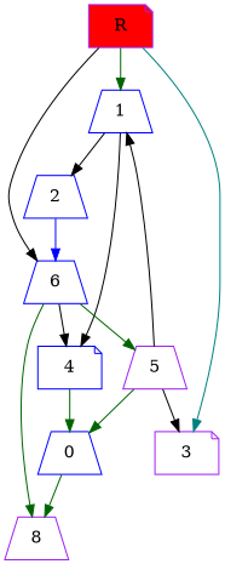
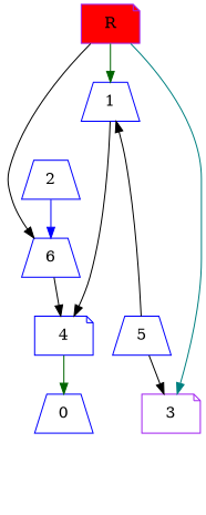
  digraph {
    node [color=blue shape=trapezium]
    edge [color=black]
    1
    2
    4 [shape=note]
    6
    n5 [label=0]
-   5 [color=purple]
-   8 [color=purple]
+   5
    3 [color=purple shape=note]
    R [color=purple fillcolor="#ff0000" shape=note style=filled]
-   1 -> 2
    1 -> 4
    2 -> 6 [color=blue]
    4 -> n5 [color=darkgreen]
    6 -> 4
-   6 -> 5 [color=darkgreen]
-   6 -> 8 [color=darkgreen]
-   n5 -> 8 [color=darkgreen]
    5 -> 1
-   5 -> n5 [color=darkgreen]
    5 -> 3
    R -> 1 [color=darkgreen]
    R -> 6
    R -> 3 [color=teal]
  }
